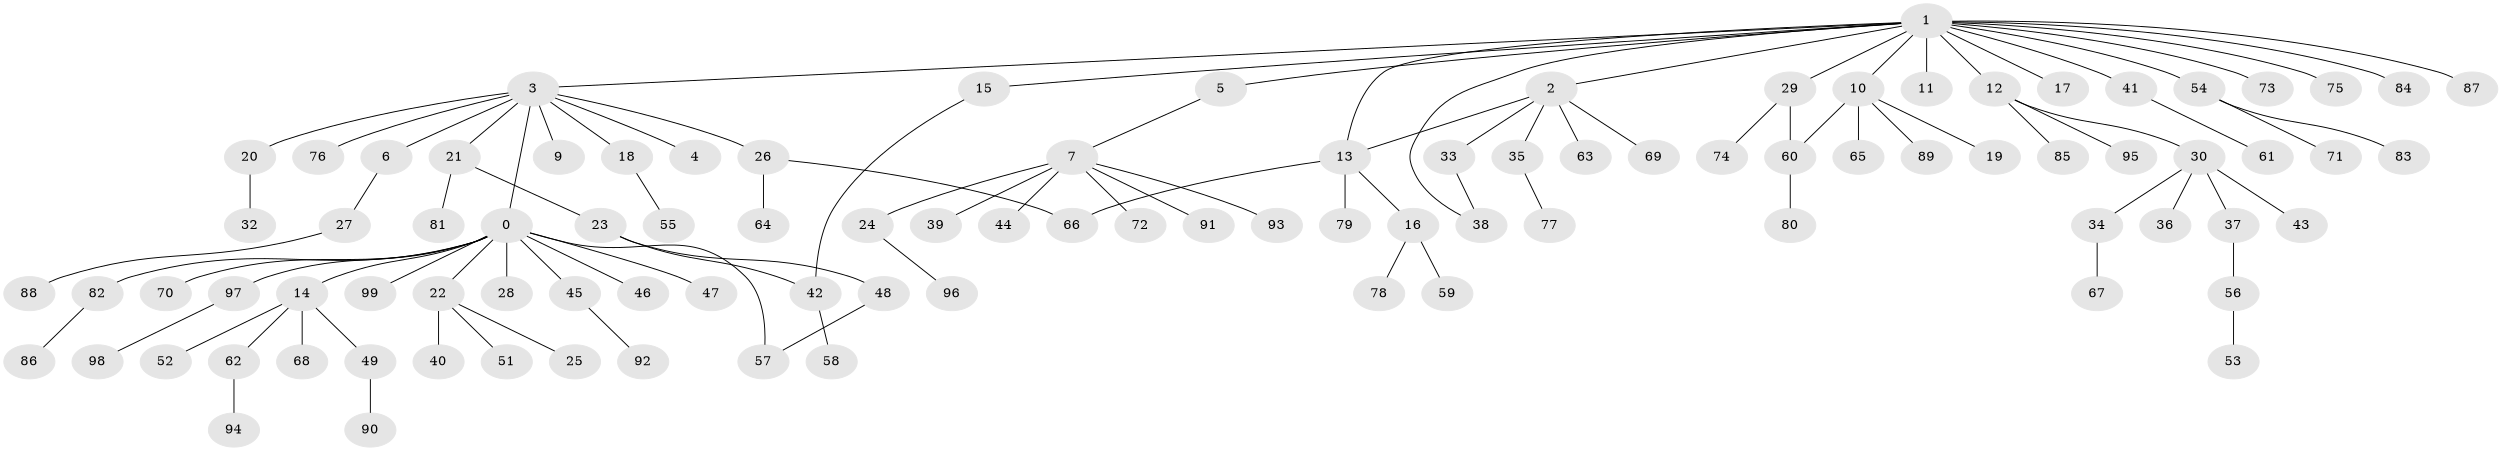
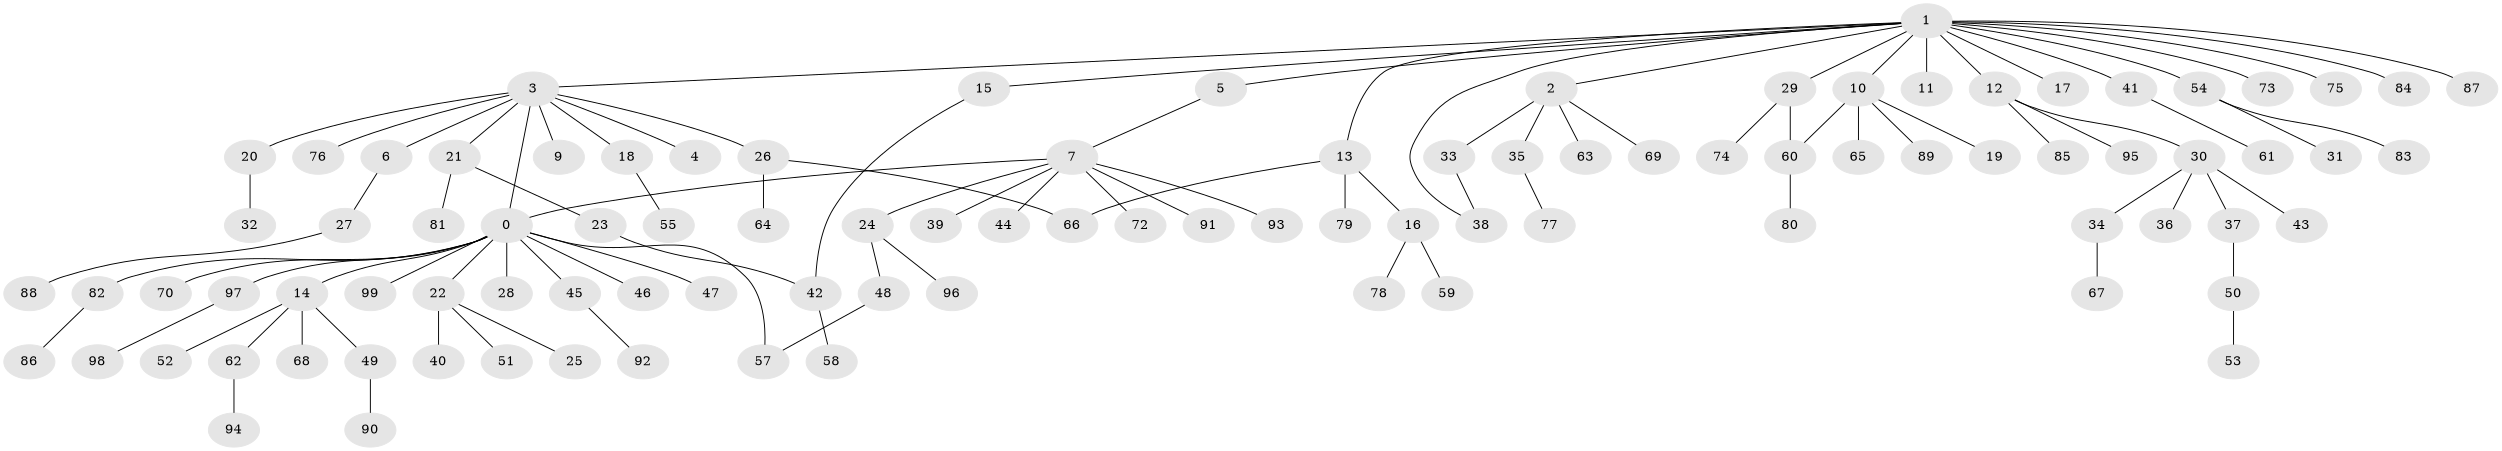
  graph {
    node [color=gray90 style=filled]
    1
    2
    3
    5
    10
    11
    12
    13
    15
    17
    29
    38
    41
    54
    73
    75
    84
    87
    33
    35
    63
    69
    4
    6
    n25 [label=0]
    9
    18
    20
    21
    26
    76
    7
    19
    60
    65
    89
    30
    85
    95
    16
    66
    79
    42
    74
    61
-   71
+   71 [label=31]
    83
    77
    27
    14
    22
    28
    45
    46
    47
    57
    70
    82
    97
    99
    55
    32
    23
    81
    64
    24
    39
    44
    72
    91
    93
    88
    48
    96
    49
    52
    62
    68
    25
    40
    51
    92
    86
    98
    80
    34
    36
    37
    43
    59
    78
    90
    94
    58
    67
-   50 [label=56]
+   50
    53
    1 -- 2
    1 -- 3
    1 -- 5
    1 -- 10
    1 -- 11
    1 -- 12
    1 -- 13
    1 -- 15
    1 -- 17
    1 -- 29
    1 -- 38
    1 -- 41
    1 -- 54
    1 -- 73
    1 -- 75
    1 -- 84
    1 -- 87
-   2 -- 13
    2 -- 33
    2 -- 35
    2 -- 63
    2 -- 69
    3 -- 4
    3 -- 6
    3 -- n25
    3 -- 9
    3 -- 18
    3 -- 20
    3 -- 21
    3 -- 26
    3 -- 76
    5 -- 7
    10 -- 19
    10 -- 60
    10 -- 65
    10 -- 89
    12 -- 30
    12 -- 85
    12 -- 95
    13 -- 16
    13 -- 66
    13 -- 79
    15 -- 42
    29 -- 60
    29 -- 74
    41 -- 61
    54 -- 71
    54 -- 83
    33 -- 38
    35 -- 77
    6 -- 27
    n25 -- 14
    n25 -- 22
    n25 -- 28
    n25 -- 45
    n25 -- 46
    n25 -- 47
    n25 -- 57
    n25 -- 70
    n25 -- 82
    n25 -- 97
    n25 -- 99
    18 -- 55
    20 -- 32
    21 -- 23
    21 -- 81
    26 -- 66
    26 -- 64
+   7 -- n25
    7 -- 24
    7 -- 39
    7 -- 44
    7 -- 72
    7 -- 91
    7 -- 93
    60 -- 80
    30 -- 34
    30 -- 36
    30 -- 37
    30 -- 43
    16 -- 59
    16 -- 78
    42 -- 58
    27 -- 88
    14 -- 49
    14 -- 52
    14 -- 62
    14 -- 68
    22 -- 25
    22 -- 40
    22 -- 51
    45 -- 92
    82 -- 86
    97 -- 98
    23 -- 42
-   23 -- 48
+   24 -- 48
    24 -- 96
    48 -- 57
    49 -- 90
    62 -- 94
    34 -- 67
    37 -- 50
    50 -- 53
  }
